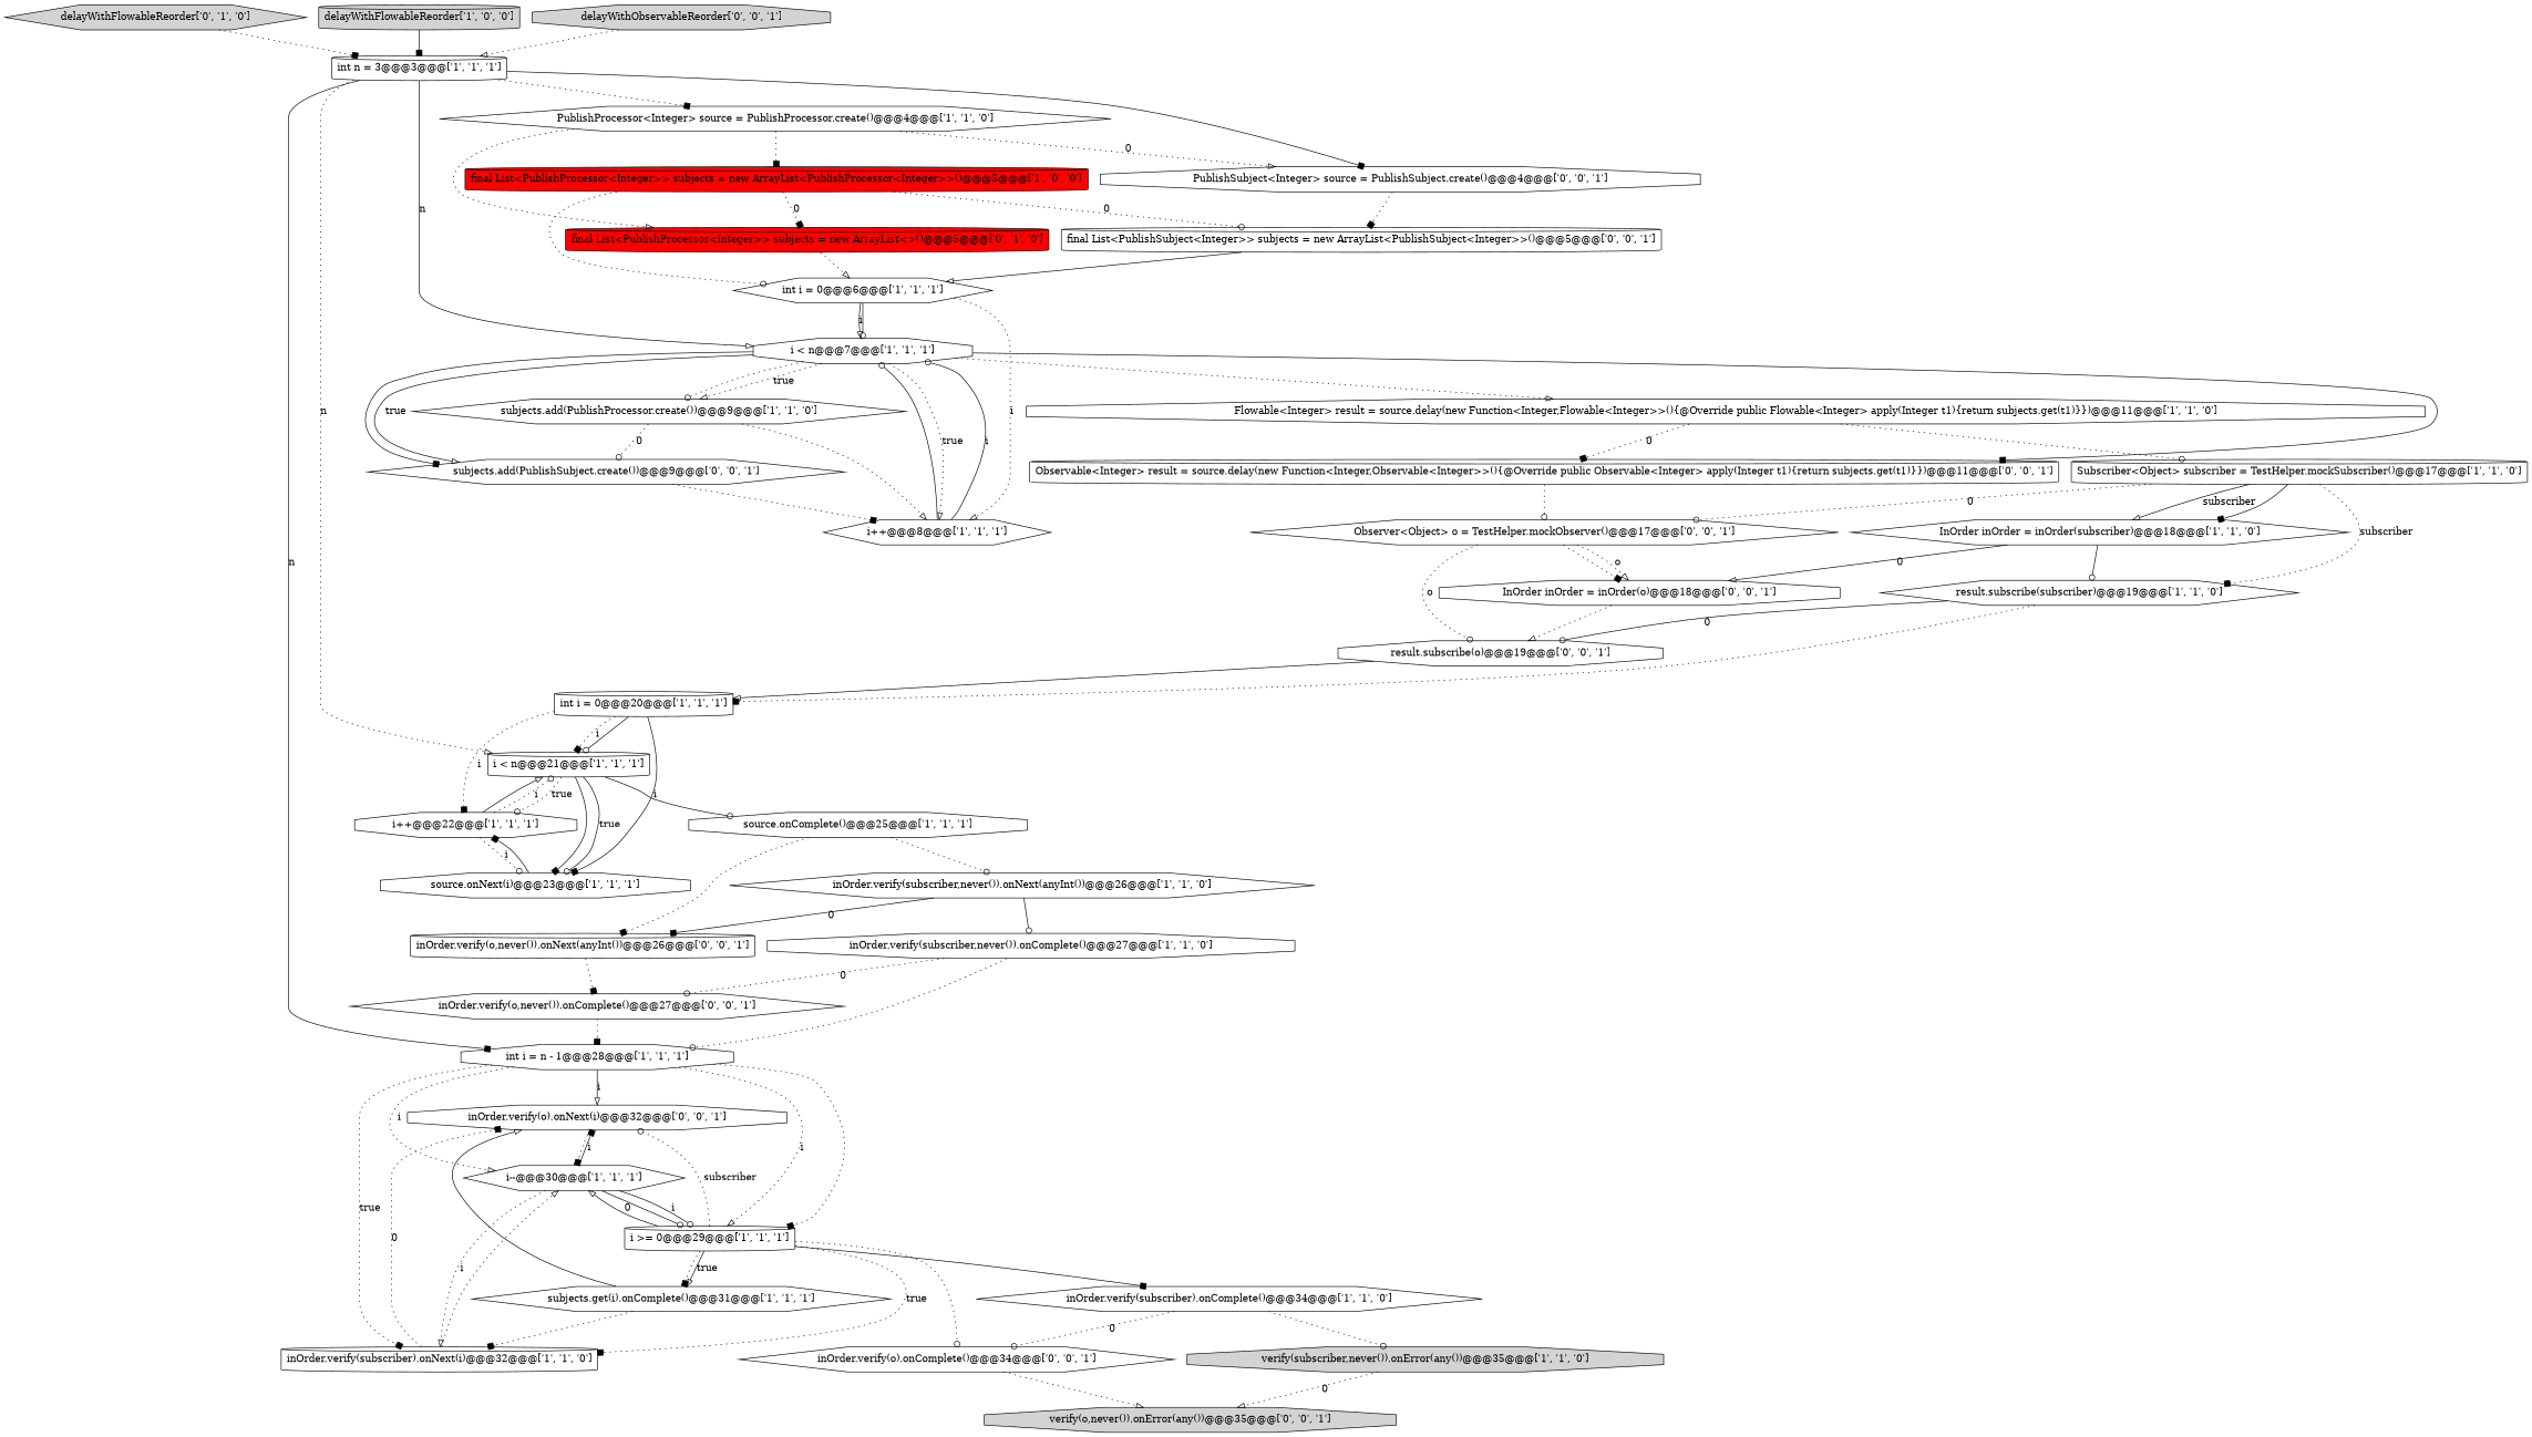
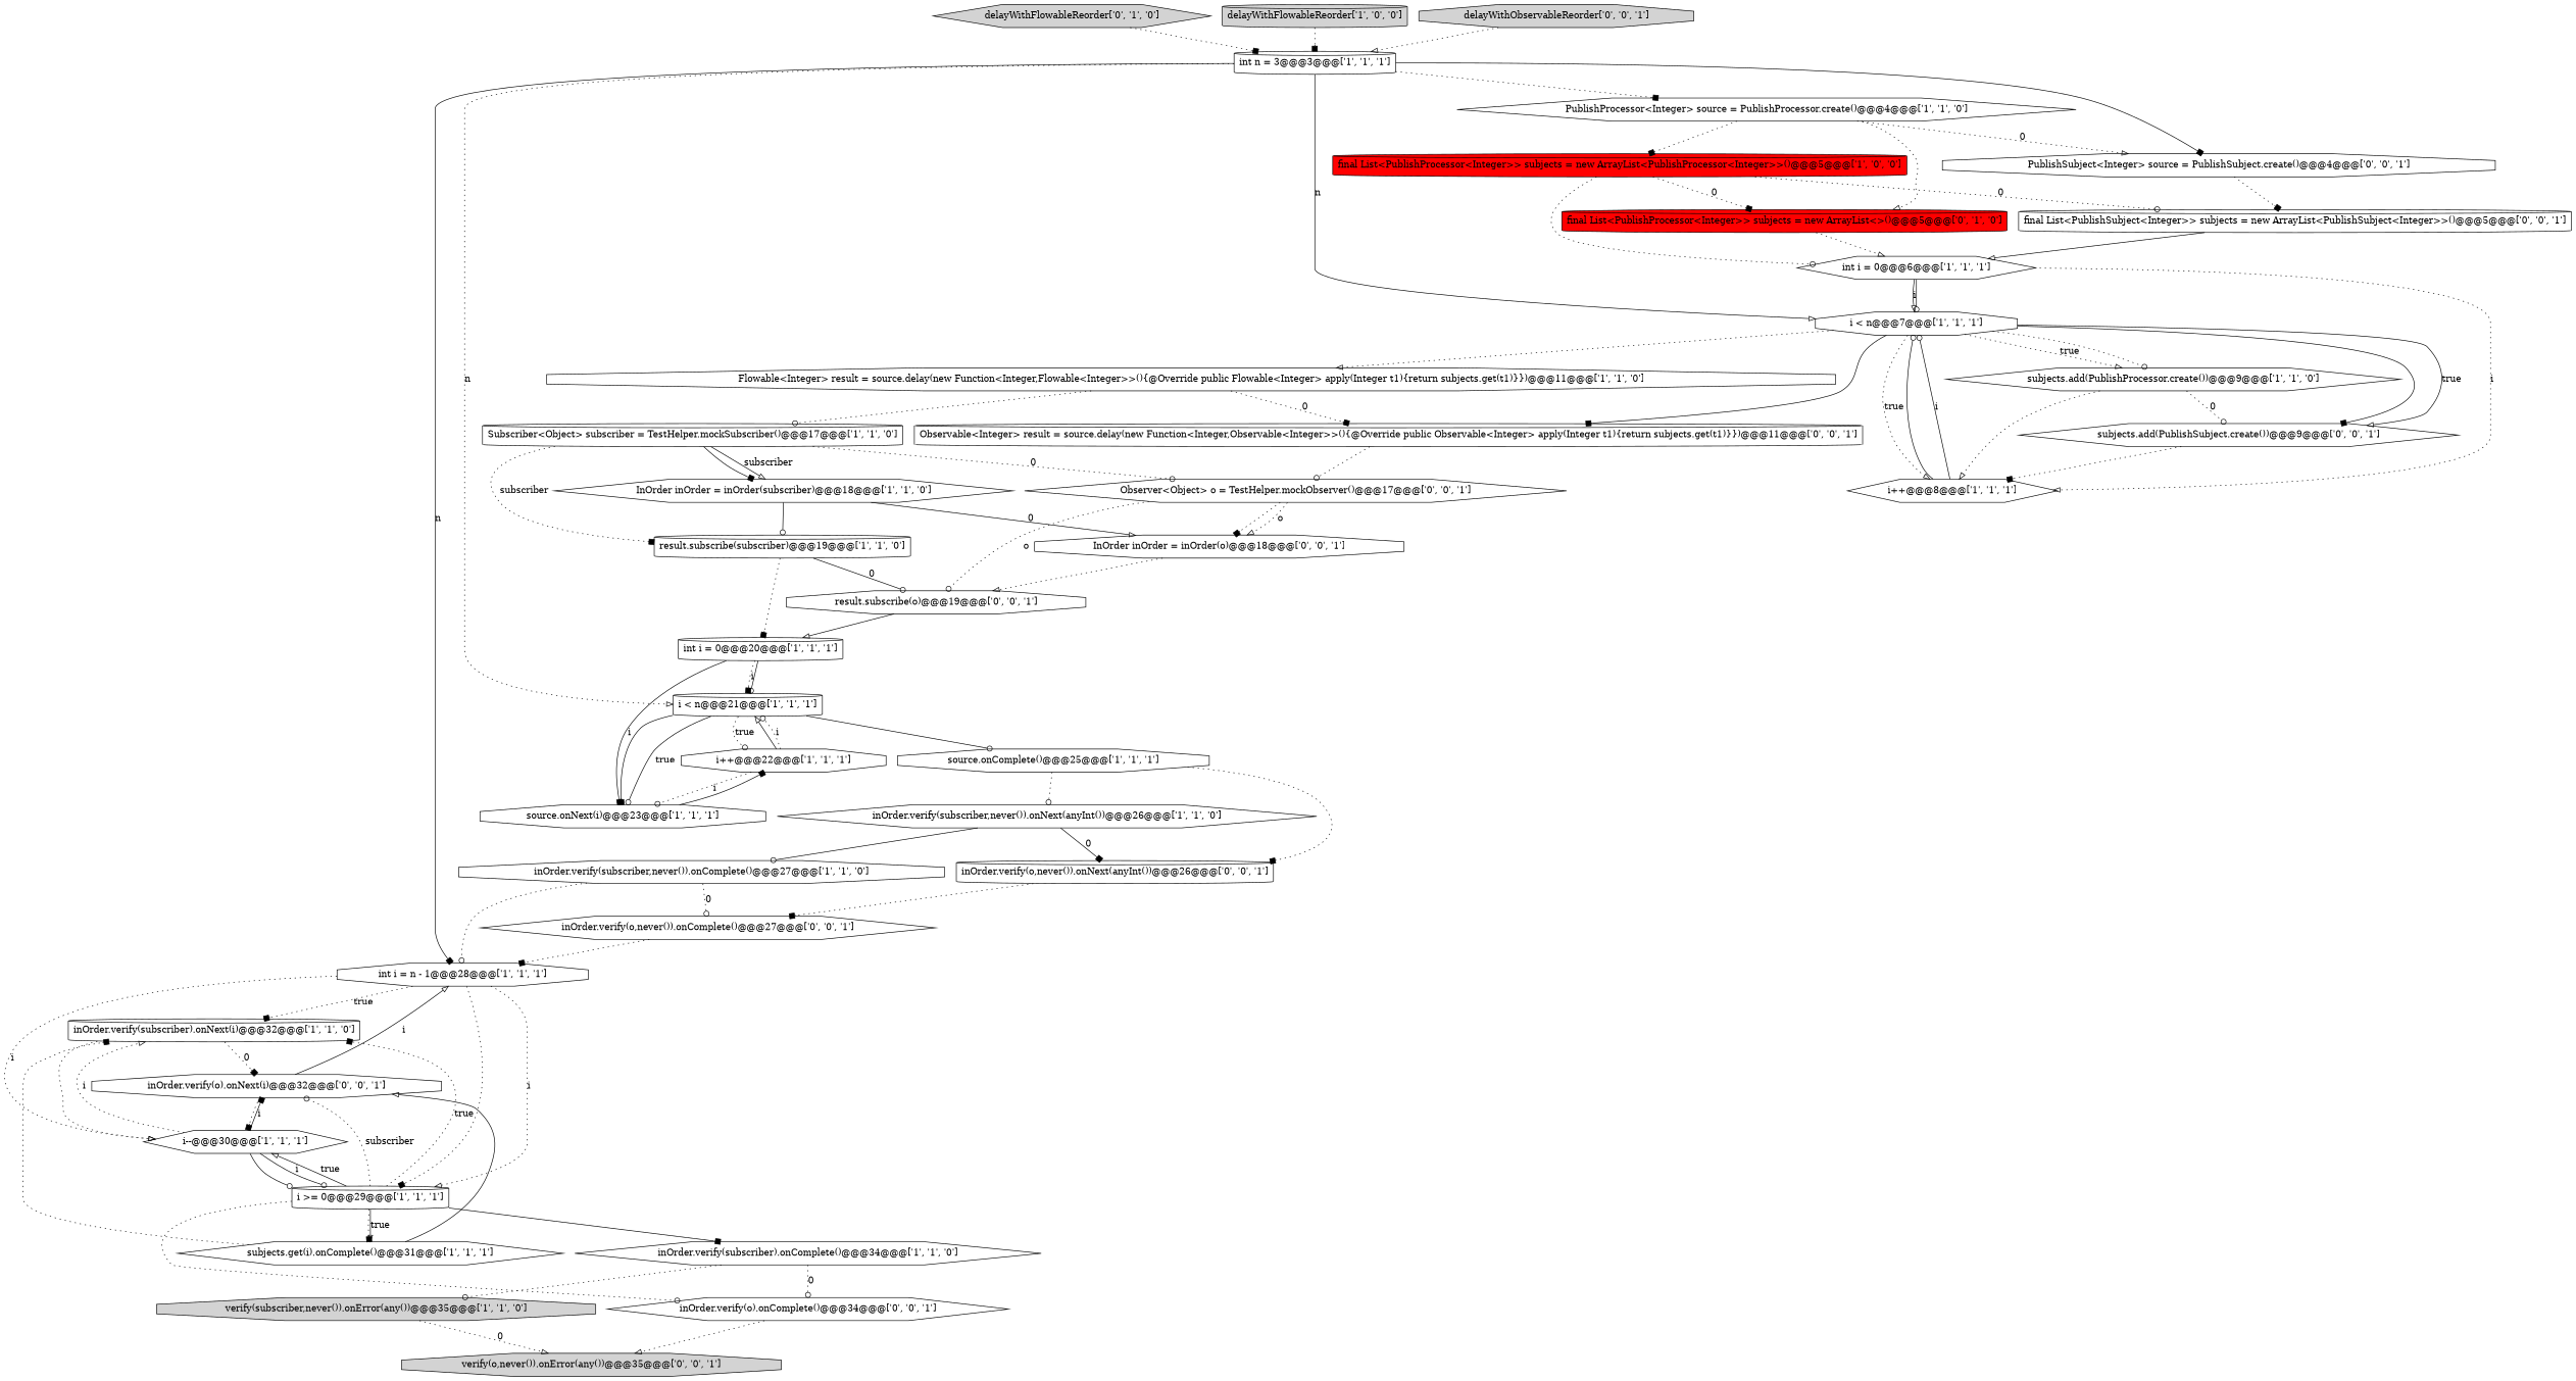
  digraph {
    node [fillcolor=white shape=hexagon style=filled]
    edge [arrowhead=box style=dotted]
    n1 [label="inOrder.verify(subscriber,never()).onComplete()@@@27@@@['1', '1', '0']" shape=octagon]
    n2 [label="inOrder.verify(o,never()).onComplete()@@@27@@@['0', '0', '1']"]
    n3 [label="int i = n - 1@@@28@@@['1', '1', '1']" shape=octagon]
    n4 [label="inOrder.verify(o).onNext(i)@@@32@@@['0', '0', '1']" shape=octagon]
    n5 [label="inOrder.verify(subscriber).onNext(i)@@@32@@@['1', '1', '0']" shape=cylinder]
    n6 [label="i--@@@30@@@['1', '1', '1']"]
    n7 [label="i >= 0@@@29@@@['1', '1', '1']" shape=cylinder]
    n8 [label="source.onComplete()@@@25@@@['1', '1', '1']" shape=octagon]
    n9 [label="inOrder.verify(subscriber,never()).onNext(anyInt())@@@26@@@['1', '1', '0']"]
    n10 [label="inOrder.verify(o,never()).onNext(anyInt())@@@26@@@['0', '0', '1']" shape=cylinder]
    n11 [label="subjects.add(PublishSubject.create())@@@9@@@['0', '0', '1']"]
    n12 [label="i++@@@8@@@['1', '1', '1']"]
    n13 [label="i < n@@@7@@@['1', '1', '1']" shape=octagon]
    n14 [fillcolor=lightgray label="delayWithFlowableReorder['0', '1', '0']"]
    n15 [label="int n = 3@@@3@@@['1', '1', '1']" shape=cylinder]
    n16 [label="i < n@@@21@@@['1', '1', '1']" shape=cylinder]
    n17 [label="PublishSubject<Integer> source = PublishSubject.create()@@@4@@@['0', '0', '1']" shape=octagon]
    n18 [label="PublishProcessor<Integer> source = PublishProcessor.create()@@@4@@@['1', '1', '0']"]
    n19 [label="Observer<Object> o = TestHelper.mockObserver()@@@17@@@['0', '0', '1']"]
    n20 [label="result.subscribe(o)@@@19@@@['0', '0', '1']" shape=octagon]
    n21 [label="InOrder inOrder = inOrder(o)@@@18@@@['0', '0', '1']" shape=octagon]
    n22 [label="int i = 0@@@20@@@['1', '1', '1']" shape=cylinder]
    n23 [label="subjects.get(i).onComplete()@@@31@@@['1', '1', '1']"]
    n24 [label="i++@@@22@@@['1', '1', '1']" shape=octagon]
    n25 [label="source.onNext(i)@@@23@@@['1', '1', '1']" shape=octagon]
    n26 [label="inOrder.verify(subscriber).onComplete()@@@34@@@['1', '1', '0']"]
    n27 [fillcolor=lightgray label="verify(subscriber,never()).onError(any())@@@35@@@['1', '1', '0']" shape=octagon]
    n28 [label="inOrder.verify(o).onComplete()@@@34@@@['0', '0', '1']"]
    n29 [fillcolor=lightgray label="verify(o,never()).onError(any())@@@35@@@['0', '0', '1']" shape=octagon]
    n30 [label="final List<PublishSubject<Integer>> subjects = new ArrayList<PublishSubject<Integer>>()@@@5@@@['0', '0', '1']" shape=cylinder]
    n31 [fillcolor=red label="final List<PublishProcessor<Integer>> subjects = new ArrayList<PublishProcessor<Integer>>()@@@5@@@['1', '0', '0']" shape=cylinder]
    n32 [fillcolor=red label="final List<PublishProcessor<Integer>> subjects = new ArrayList<>()@@@5@@@['0', '1', '0']" shape=cylinder]
    n33 [label="subjects.add(PublishProcessor.create())@@@9@@@['1', '1', '0']"]
    n34 [label="Observable<Integer> result = source.delay(new Function<Integer,Observable<Integer>>(){@Override public Observable<Integer> apply(Integer t1){return subjects.get(t1)}})@@@11@@@['0', '0', '1']" shape=cylinder]
    n35 [label="Flowable<Integer> result = source.delay(new Function<Integer,Flowable<Integer>>(){@Override public Flowable<Integer> apply(Integer t1){return subjects.get(t1)}})@@@11@@@['1', '1', '0']" shape=octagon]
    n36 [label="int i = 0@@@6@@@['1', '1', '1']"]
    n37 [label="InOrder inOrder = inOrder(subscriber)@@@18@@@['1', '1', '0']"]
-   n38 [label="result.subscribe(subscriber)@@@19@@@['1', '1', '0']"]
+   n38 [label="result.subscribe(subscriber)@@@19@@@['1', '1', '0']" shape=cylinder]
    n39 [fillcolor=lightgray label="delayWithFlowableReorder['1', '0', '0']" shape=cylinder]
    n40 [label="Subscriber<Object> subscriber = TestHelper.mockSubscriber()@@@17@@@['1', '1', '0']" shape=cylinder]
    n41 [fillcolor=lightgray label="delayWithObservableReorder['0', '0', '1']" shape=octagon]
    n1 -> n2 [arrowhead=odot label=0]
    n1 -> n3 [arrowhead=odot]
    n2 -> n3
-   n3 -> n4 [arrowhead=onormal label=i style=solid]
+   n4 -> n3 [arrowhead=onormal label=i style=solid]
    n3 -> n5 [label=true]
    n3 -> n6 [arrowhead=onormal label=i]
    n3 -> n7
    n3 -> n7 [arrowhead=onormal label=i]
    n4 -> n6
    n5 -> n4 [label=0]
    n5 -> n6 [arrowhead=onormal]
    n6 -> n4 [label=i style=solid]
    n6 -> n5 [arrowhead=onormal label=i]
    n6 -> n7 [arrowhead=odot style=solid]
    n6 -> n7 [arrowhead=odot label=i style=solid]
    n7 -> n4 [arrowhead=odot label=subscriber]
    n7 -> n5 [label=true]
-   n7 -> n6 [arrowhead=onormal label=0 style=solid]
+   n7 -> n6 [arrowhead=onormal label=true style=solid]
    n7 -> n23
    n7 -> n23 [arrowhead=onormal label=true style=solid]
    n7 -> n26 [style=solid]
    n7 -> n28 [arrowhead=odot]
    n8 -> n9 [arrowhead=odot]
    n8 -> n10
    n9 -> n1 [arrowhead=odot style=solid]
    n9 -> n10 [label=0 style=solid]
    n10 -> n2
    n11 -> n12
    n12 -> n13 [arrowhead=odot style=solid]
    n12 -> n13 [arrowhead=odot label=i style=solid]
    n13 -> n11 [arrowhead=onormal label=true style=solid]
    n13 -> n11 [style=solid]
    n13 -> n12 [arrowhead=onormal label=true]
    n13 -> n33 [arrowhead=onormal label=true]
    n13 -> n33 [arrowhead=odot]
    n13 -> n34 [style=solid]
    n13 -> n35 [arrowhead=onormal]
    n14 -> n15
    n15 -> n3 [label=n style=solid]
    n15 -> n13 [arrowhead=onormal label=n style=solid]
    n15 -> n16 [arrowhead=onormal label=n]
    n15 -> n17 [style=solid]
    n15 -> n18
    n16 -> n8 [arrowhead=odot style=solid]
    n16 -> n24 [arrowhead=odot label=true]
    n16 -> n25 [style=solid]
    n16 -> n25 [arrowhead=odot label=true style=solid]
    n17 -> n30
    n18 -> n17 [arrowhead=onormal label=0]
    n18 -> n31
    n18 -> n32 [arrowhead=onormal]
    n19 -> n20 [arrowhead=odot label=o]
    n19 -> n21
    n19 -> n21 [arrowhead=onormal label=o]
    n20 -> n22 [arrowhead=onormal style=solid]
    n21 -> n20 [arrowhead=onormal]
    n22 -> n16 [arrowhead=odot style=solid]
    n22 -> n16 [label=i]
-   n22 -> n24 [label=i]
    n22 -> n25 [label=i style=solid]
    n23 -> n4 [arrowhead=onormal style=solid]
    n23 -> n5
    n24 -> n16 [arrowhead=onormal style=solid]
    n24 -> n16 [arrowhead=odot label=i]
    n24 -> n25 [arrowhead=odot label=i]
    n25 -> n24 [style=solid]
    n26 -> n27 [arrowhead=odot]
    n26 -> n28 [arrowhead=odot label=0]
    n27 -> n29 [arrowhead=onormal label=0]
    n28 -> n29 [arrowhead=onormal]
    n30 -> n36 [arrowhead=onormal style=solid]
    n31 -> n30 [arrowhead=odot label=0]
    n31 -> n32 [label=0]
    n31 -> n36 [arrowhead=odot]
    n32 -> n36 [arrowhead=onormal]
    n33 -> n11 [arrowhead=odot label=0]
    n33 -> n12 [arrowhead=onormal]
    n34 -> n19 [arrowhead=odot]
    n35 -> n34 [label=0]
    n35 -> n40 [arrowhead=odot]
    n36 -> n12 [arrowhead=onormal label=i]
    n36 -> n13 [arrowhead=onormal label=i style=solid]
    n36 -> n13 [arrowhead=odot style=solid]
    n37 -> n21 [arrowhead=onormal label=0 style=solid]
    n37 -> n38 [arrowhead=odot style=solid]
    n38 -> n20 [arrowhead=odot label=0 style=solid]
    n38 -> n22
-   n39 -> n15 [style=solid]
+   n39 -> n15
    n40 -> n19 [arrowhead=odot label=0]
    n40 -> n37 [arrowhead=onormal label=subscriber style=solid]
    n40 -> n37 [style=solid]
    n40 -> n38 [label=subscriber]
    n41 -> n15 [arrowhead=onormal]
  }
